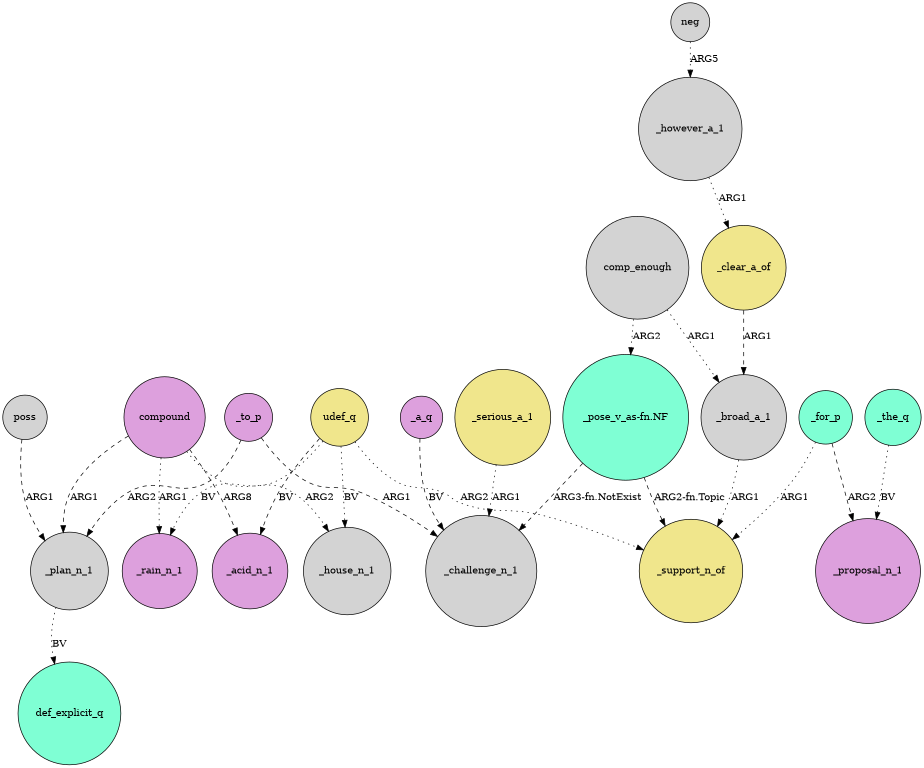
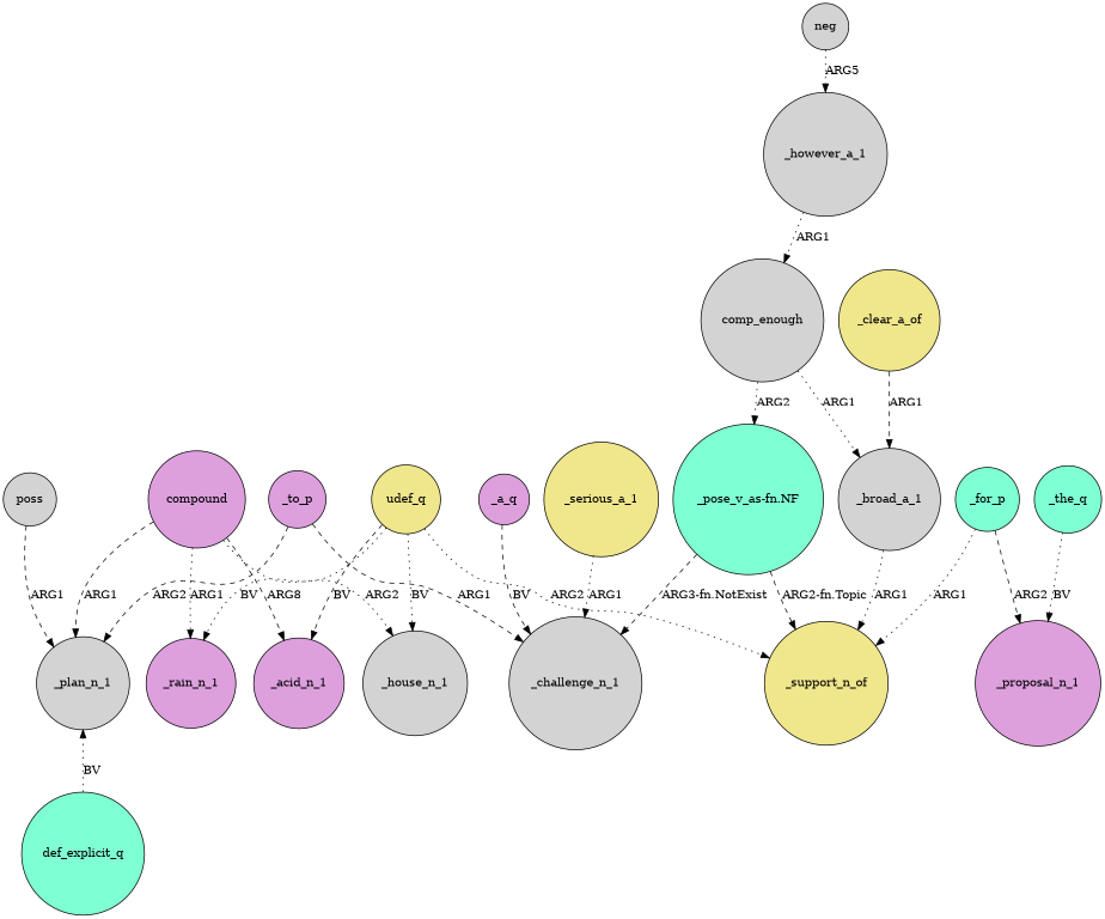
  digraph {
    node [fillcolor=lightgrey shape=circle style=filled]
    edge [style=dotted]
    poss
    _plan_n_1
    _the_q [fillcolor=aquamarine]
    _proposal_n_1 [fillcolor=plum]
    compound [fillcolor=plum]
    _acid_n_1 [fillcolor=plum]
    _house_n_1
    _rain_n_1 [fillcolor=plum]
    _serious_a_1 [fillcolor=khaki]
    _challenge_n_1
    def_explicit_q [fillcolor=aquamarine]
    neg
    _however_a_1
    _clear_a_of [fillcolor=khaki]
    _broad_a_1
    comp_enough
    "_pose_v_as-fn.NF" [fillcolor=aquamarine]
    _support_n_of [fillcolor=khaki]
    _for_p [fillcolor=aquamarine]
    udef_q [fillcolor=khaki]
    _to_p [fillcolor=plum]
    _a_q [fillcolor=plum]
    poss -> _plan_n_1 [label=ARG1 style=dashed]
    _the_q -> _proposal_n_1 [label=BV]
    compound -> _plan_n_1 [label=ARG1 style=dashed]
    compound -> _acid_n_1 [label=ARG8 style=dashed]
    compound -> _house_n_1 [label=ARG2]
    compound -> _rain_n_1 [label=ARG1]
    _serious_a_1 -> _challenge_n_1 [label=ARG1]
-   _plan_n_1 -> def_explicit_q [label=BV]
+   def_explicit_q -> _plan_n_1 [label=BV]
    neg -> _however_a_1 [label=ARG5]
-   _however_a_1 -> _clear_a_of [label=ARG1]
+   _however_a_1 -> comp_enough [label=ARG1]
    _clear_a_of -> _broad_a_1 [label=ARG1 style=dashed]
    _broad_a_1 -> _support_n_of [label=ARG1]
    comp_enough -> _broad_a_1 [label=ARG1]
    comp_enough -> "_pose_v_as-fn.NF" [label=ARG2]
    "_pose_v_as-fn.NF" -> _challenge_n_1 [label="ARG3-fn.NotExist" style=dashed]
    "_pose_v_as-fn.NF" -> _support_n_of [label="ARG2-fn.Topic" style=dashed]
    _for_p -> _proposal_n_1 [label=ARG2 style=dashed]
    _for_p -> _support_n_of [label=ARG1]
    udef_q -> _acid_n_1 [label=BV style=dashed]
    udef_q -> _house_n_1 [label=BV]
    udef_q -> _rain_n_1 [label=BV]
    udef_q -> _support_n_of [label=ARG2]
    _to_p -> _plan_n_1 [label=ARG2 style=dashed]
    _to_p -> _challenge_n_1 [label=ARG1 style=dashed]
    _a_q -> _challenge_n_1 [label=BV style=dashed]
  }
